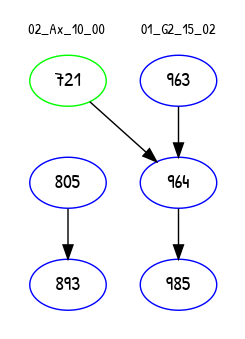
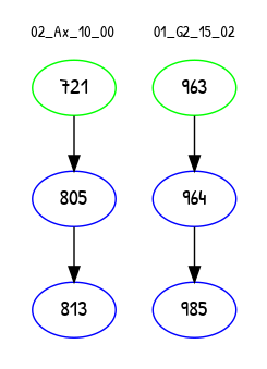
  digraph {
    fontname="Patrick Hand"
    node [color=blue fontname="Patrick Hand"]
    edge [color=black fontname="Patrick Hand"]
    n1 [color=green label=721]
    n2 [label=805]
-   n3 [label=893]
-   n4 [label=963]
+   n3 [label=813]
+   n4 [color=green label=963]
    n5 [label=964]
    n6 [label=985]
    subgraph cluster_1 {
      color=white
      fontsize=10
      label="02_Ax_10_00"
      n1
      n2
      n3
    }
    subgraph cluster_2 {
      color=white
      fontsize=10
      label="01_G2_15_02"
      n4
      n5
      n6
    }
-   n1 -> n5
+   n1 -> n2
    n2 -> n3
    n4 -> n5
    n5 -> n6
  }
